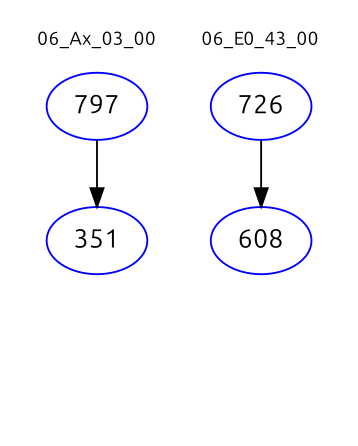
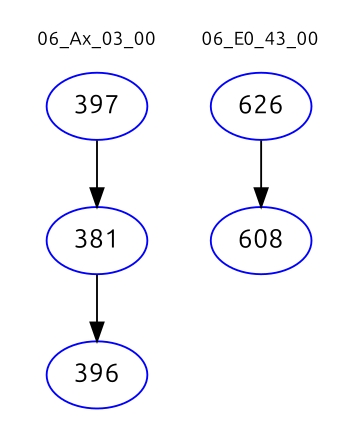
  digraph {
    fontname=Ubuntu
    node [color=blue fontname=Ubuntu]
    edge [color=black fontname=Ubuntu]
-   n1 [label=797]
-   n2 [label=351]
-   n4 [label=726]
+   n1 [label=397]
+   n2 [label=381]
+   n3 [label=396]
+   n4 [label=626]
    n5 [label=608]
    subgraph cluster_1 {
      color=white
      fontsize=10
      label="06_Ax_03_00"
      n1
      n2
+     n3
    }
    subgraph cluster_2 {
      color=white
      fontsize=10
      label="06_E0_43_00"
      n4
      n5
    }
    n1 -> n2
+   n2 -> n3
    n4 -> n5
  }
